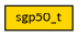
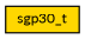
  digraph {
    rankdir=LR
    fontname=Lato
-   n1 [color=black fillcolor=gold fontname=Lato fontsize=10 height=0.2 label=sgp50_t shape=record style=filled width=0.4]
+   n1 [color=black fillcolor=gold fontname=Lato fontsize=10 height=0.2 label=sgp30_t shape=record style=filled width=0.4]
  }
